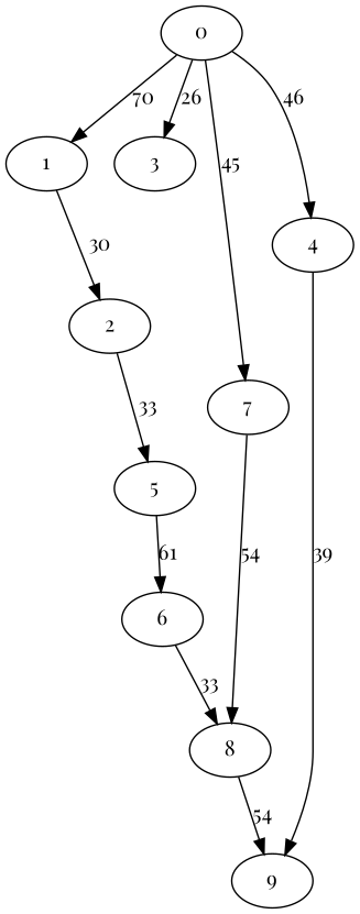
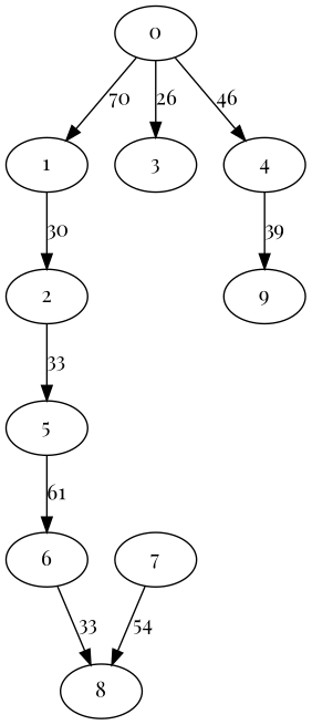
  digraph {
    fontname="Playfair Display"
    node [fontname="Playfair Display"]
    edge [fontname="Playfair Display"]
    0
    1
    3
    7
    4
    2
    8
    5
    9
    6
    0 -> 1 [label=70]
    0 -> 3 [label=26]
-   0 -> 7 [label=45]
    0 -> 4 [label=46]
    1 -> 2 [label=30]
    7 -> 8 [label=54]
    4 -> 9 [label=39]
    2 -> 5 [label=33]
-   8 -> 9 [label=54]
    5 -> 6 [label=61]
    6 -> 8 [label=33]
  }
